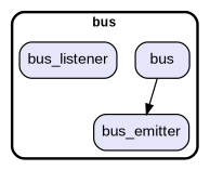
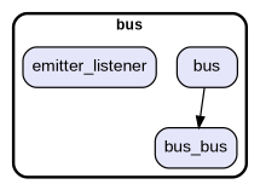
  digraph {
    fontname="Arial Black"
    fontsize=13
    penwidth=2.6
    style=rounded
    node [fillcolor=Lavender fontname=Arial fontsize=15 penwidth=1.3 shape=rect style="filled,rounded"]
-   n1 [label=bus_emitter]
+   n1 [label=bus_bus]
    n2 [label=bus]
-   n3 [label=bus_listener]
+   n3 [label=emitter_listener]
    subgraph cluster_1 {
      label=bus
      n1
      n2
      n3
    }
    n2 -> n1 [penwidth=1.3]
  }
